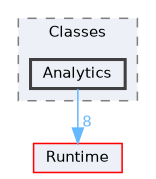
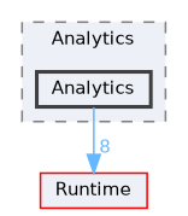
  digraph {
    compound=true
    node [fillcolor="#edf0f7" fontname=Helvetica fontsize=10 shape=box]
    n1 [color=grey25 height=0.2 label=Analytics style="filled,bold" width=0.4]
    n2 [color=red height=0.2 label=Runtime style=filled width=0.4]
    subgraph cluster_1 {
      bgcolor="#edf0f7"
      fontname=Helvetica
      fontsize=10
-     label=Classes
+     label=Analytics
      pencolor=grey50
      style="filled,dashed"
      n1
    }
    n1 -> n2 [color=steelblue1 fontcolor=steelblue1 fontname=Helvetica fontsize=10 headlabel=8 labeldistance=1.5 labelfontname=Helvetica labelfontsize=10]
  }
